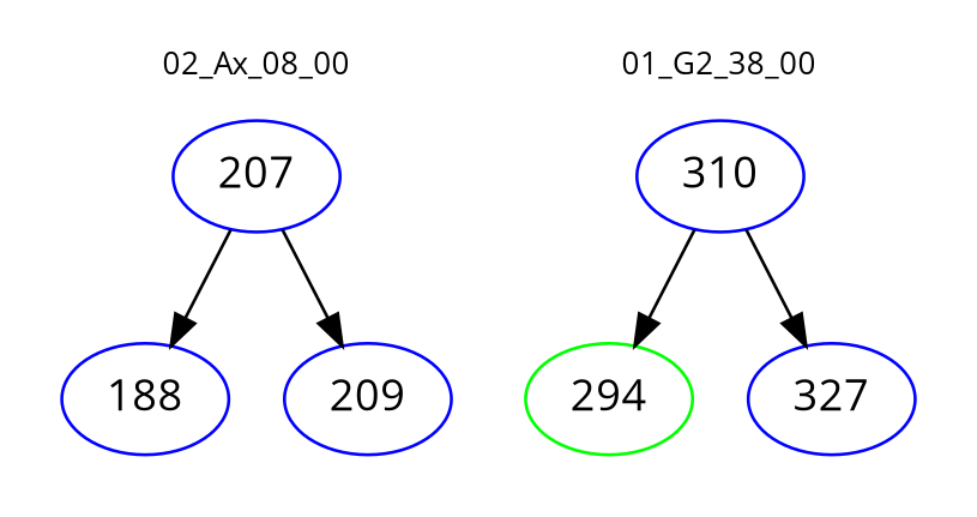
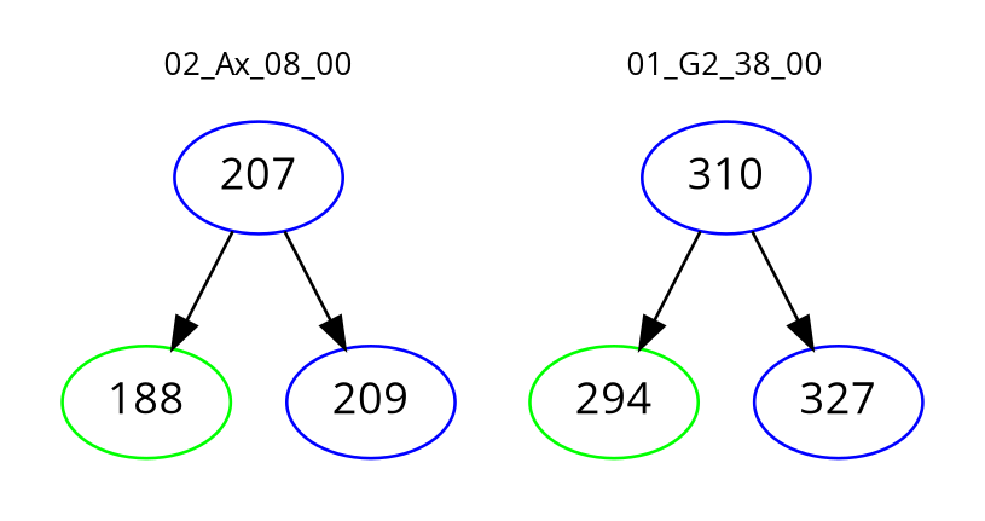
  digraph {
    fontname="Open Sans"
    node [color=blue fontname="Open Sans"]
    edge [color=black fontname="Open Sans"]
    n1 [label=207]
-   n2 [label=188]
+   n2 [color=green label=188]
    n3 [label=209]
    n4 [label=310]
    n5 [color=green label=294]
    n6 [label=327]
    subgraph cluster_1 {
      color=white
      fontsize=10
      label="02_Ax_08_00"
      n1
      n2
      n3
    }
    subgraph cluster_2 {
      color=white
      fontsize=10
      label="01_G2_38_00"
      n4
      n5
      n6
    }
    n1 -> n2
    n1 -> n3
    n4 -> n5
    n4 -> n6
  }
